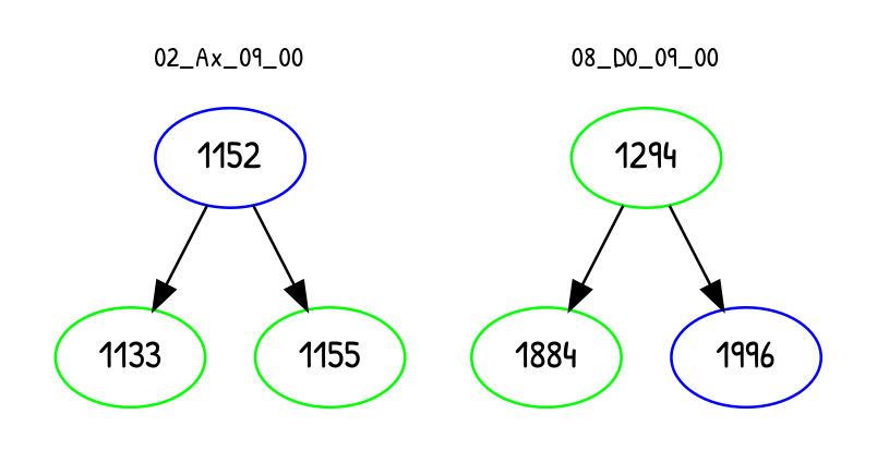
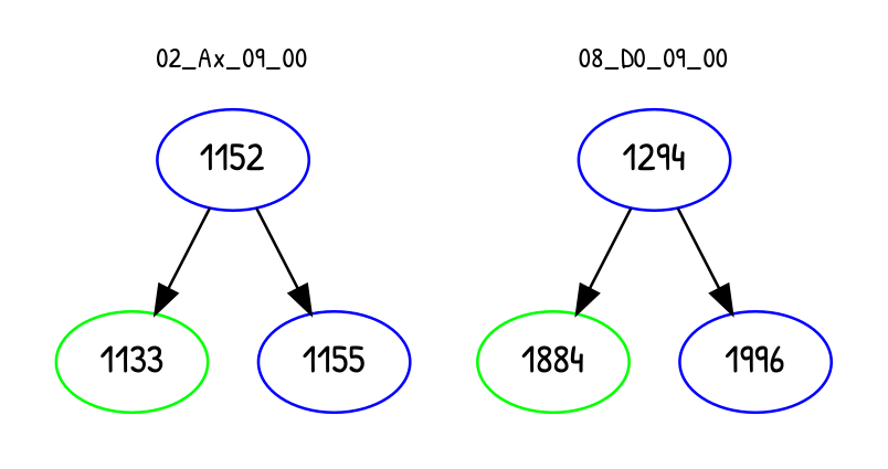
  digraph {
    fontname="Patrick Hand"
    node [color=blue fontname="Patrick Hand"]
    edge [color=black fontname="Patrick Hand"]
    n1 [label=1152]
    n2 [color=green label=1133]
-   n3 [color=green label=1155]
-   n4 [color=green label=1294]
+   n3 [label=1155]
+   n4 [label=1294]
    n5 [color=green label=1884]
    n6 [label=1996]
    subgraph cluster_1 {
      color=white
      fontsize=10
      label="02_Ax_09_00"
      n1
      n2
      n3
    }
    subgraph cluster_2 {
      color=white
      fontsize=10
      label="08_D0_09_00"
      n4
      n5
      n6
    }
    n1 -> n2
    n1 -> n3
    n4 -> n5
    n4 -> n6
  }
